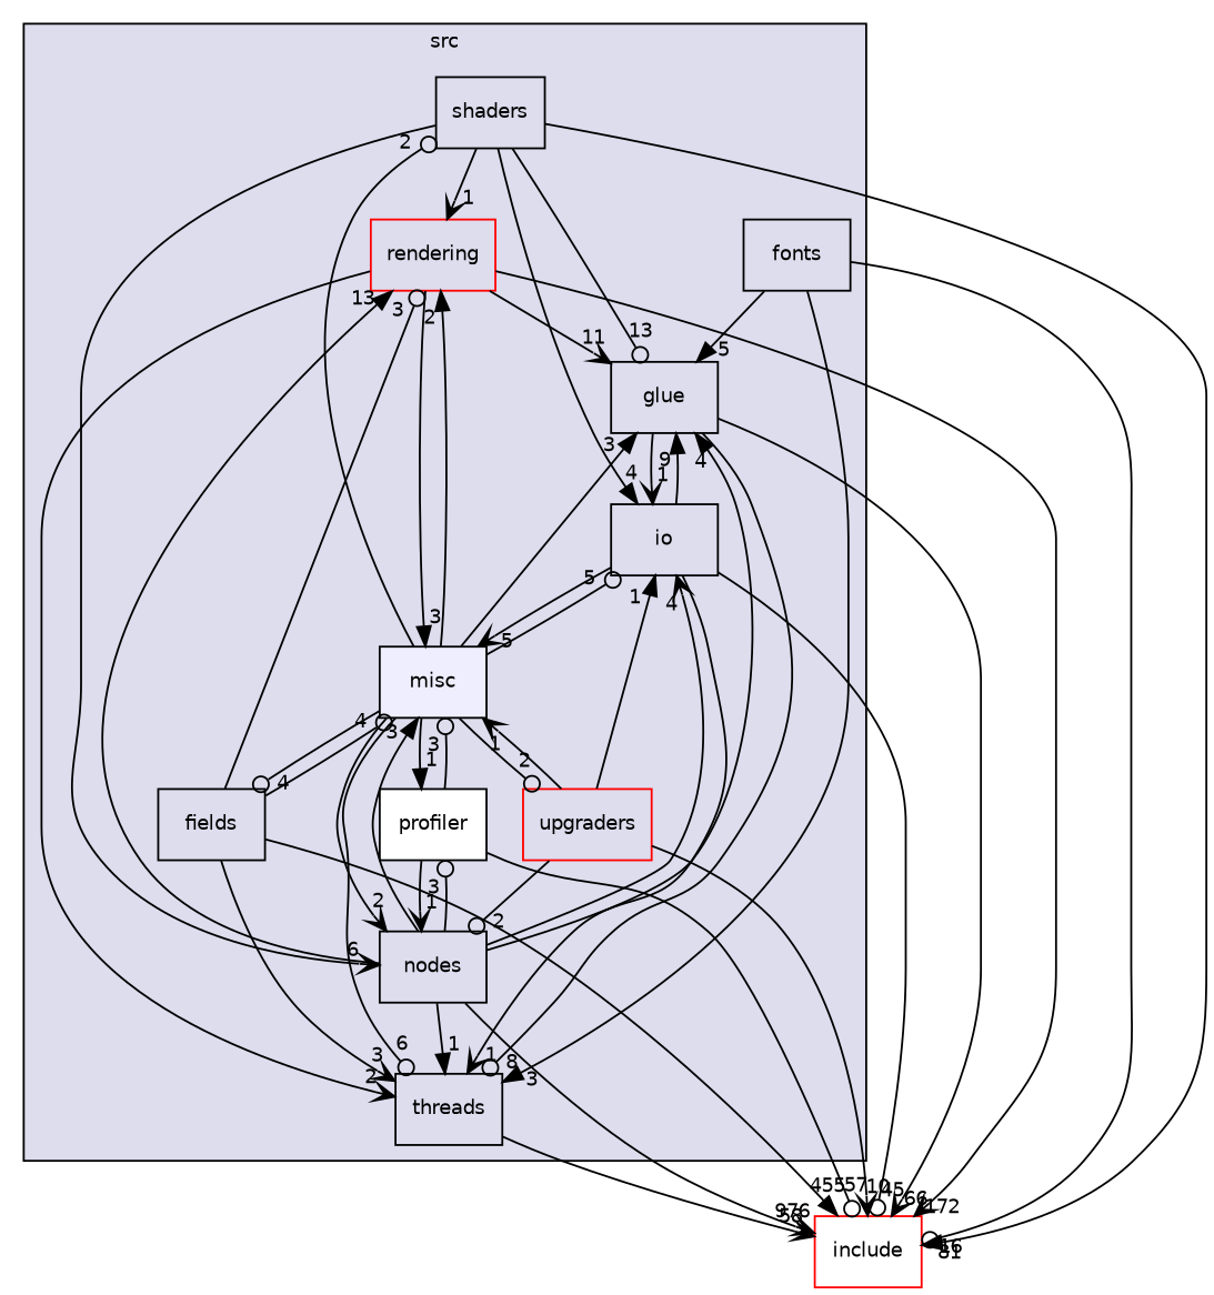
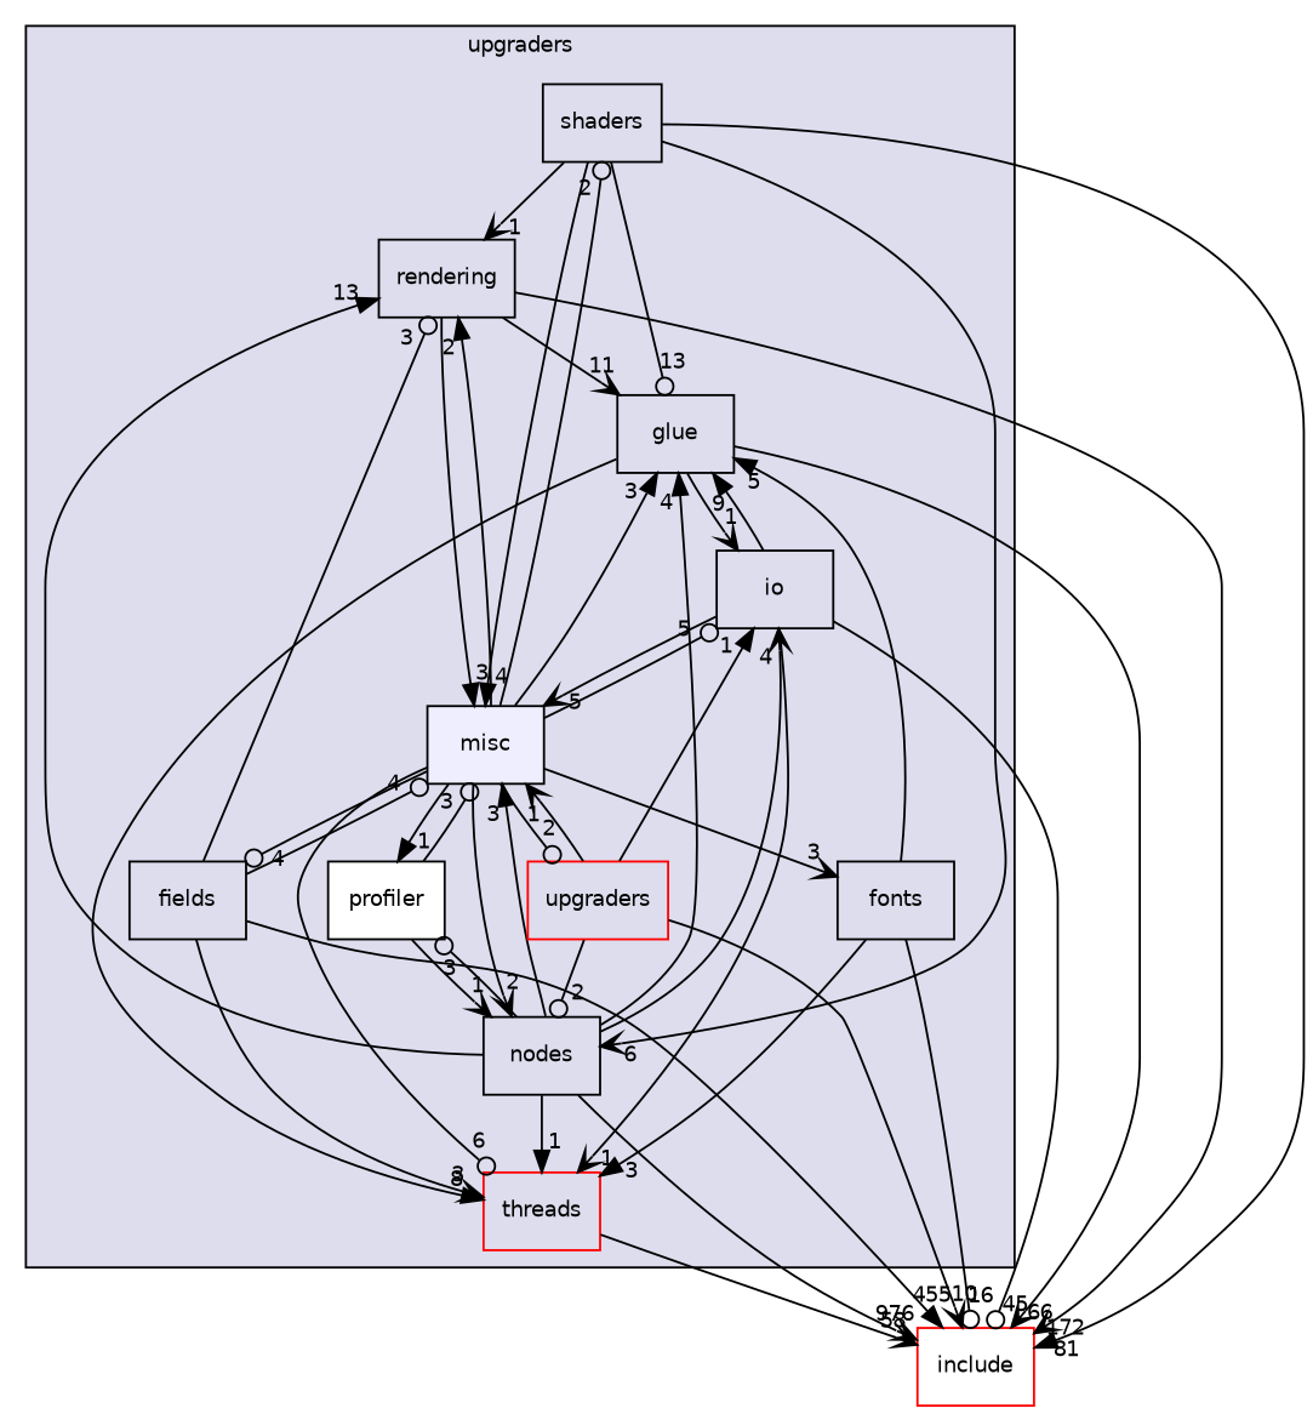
  digraph {
    compound=true
    node [fontname=Helvetica fontsize=10 shape=box]
    edge [arrowhead=vee headlabel=3 labeldistance=1.5 labelfontname=Helvetica labelfontsize=10]
    n1 [label=shaders]
-   n2 [label=rendering color=red]
+   n2 [label=rendering]
    n3 [label=fields]
-   n4 [label=threads]
+   n4 [label=threads color=red]
    n5 [label=nodes]
    n6 [color=red label=upgraders]
    n7 [label=fonts]
    n8 [label=io]
    n9 [color=black fillcolor=white label=profiler style=filled]
    n10 [label=glue]
    n11 [fillcolor="#eeeeff" label=misc pencolor=black style=filled]
    n12 [color=red fillcolor=white label=include style=filled]
    subgraph cluster_1 {
      bgcolor="#ddddee"
      fontname=Helvetica
      fontsize=10
-     label=src
+     label=upgraders
      pencolor=black
      n1
      n2
      n3
      n4
      n5
      n6
      n7
      n8
      n9
      n10
      n11
    }
    n1 -> n2 [headlabel=1]
    n1 -> n5 [headlabel=6]
    n1 -> n10 [arrowhead=odot headlabel=13]
-   n1 -> n8 [arrowhead=normal headlabel=4]
+   n1 -> n11 [arrowhead=normal headlabel=4]
    n1 -> n12 [arrowhead=normal headlabel=81]
-   n2 -> n4 [headlabel=2]
    n2 -> n10 [headlabel=11]
    n2 -> n11 [arrowhead=normal]
    n2 -> n12 [headlabel=172]
    n3 -> n2 [arrowhead=odot]
    n3 -> n4
    n3 -> n11 [arrowhead=odot headlabel=4]
    n3 -> n12 [arrowhead=normal headlabel=455]
    n4 -> n12 [headlabel=58]
    n5 -> n2 [arrowhead=normal headlabel=13]
    n5 -> n4 [arrowhead=normal headlabel=1]
    n5 -> n8 [headlabel=4]
    n5 -> n9 [arrowhead=odot]
    n5 -> n10 [arrowhead=normal headlabel=4]
    n5 -> n11 [arrowhead=normal]
    n5 -> n12 [headlabel=976]
    n6 -> n5 [arrowhead=odot headlabel=2]
    n6 -> n8 [arrowhead=normal headlabel=1]
    n6 -> n11 [headlabel=1]
    n6 -> n12 [headlabel=10]
    n7 -> n4 [arrowhead=normal]
    n7 -> n10 [arrowhead=normal headlabel=5]
    n7 -> n12 [arrowhead=odot headlabel=16]
    n8 -> n4 [headlabel=1]
    n8 -> n10 [arrowhead=normal headlabel=9]
    n8 -> n11 [headlabel=5]
    n8 -> n12 [arrowhead=odot headlabel=45]
    n9 -> n5 [headlabel=1]
    n9 -> n11 [arrowhead=odot]
-   n9 -> n12 [arrowhead=odot headlabel=57]
-   n10 -> n4 [arrowhead=odot headlabel=8]
+   n10 -> n4 [arrowhead=normal headlabel=8]
    n10 -> n8 [headlabel=1]
    n10 -> n12 [headlabel=66]
    n11 -> n1 [arrowhead=odot headlabel=2]
    n11 -> n2 [arrowhead=normal headlabel=2]
    n11 -> n3 [arrowhead=odot headlabel=4]
    n11 -> n4 [arrowhead=odot headlabel=6]
    n11 -> n5 [headlabel=2]
    n11 -> n6 [arrowhead=odot headlabel=2]
+   n11 -> n7
    n11 -> n8 [arrowhead=odot headlabel=5]
    n11 -> n9 [arrowhead=normal headlabel=1]
    n11 -> n10 [arrowhead=normal]
  }
